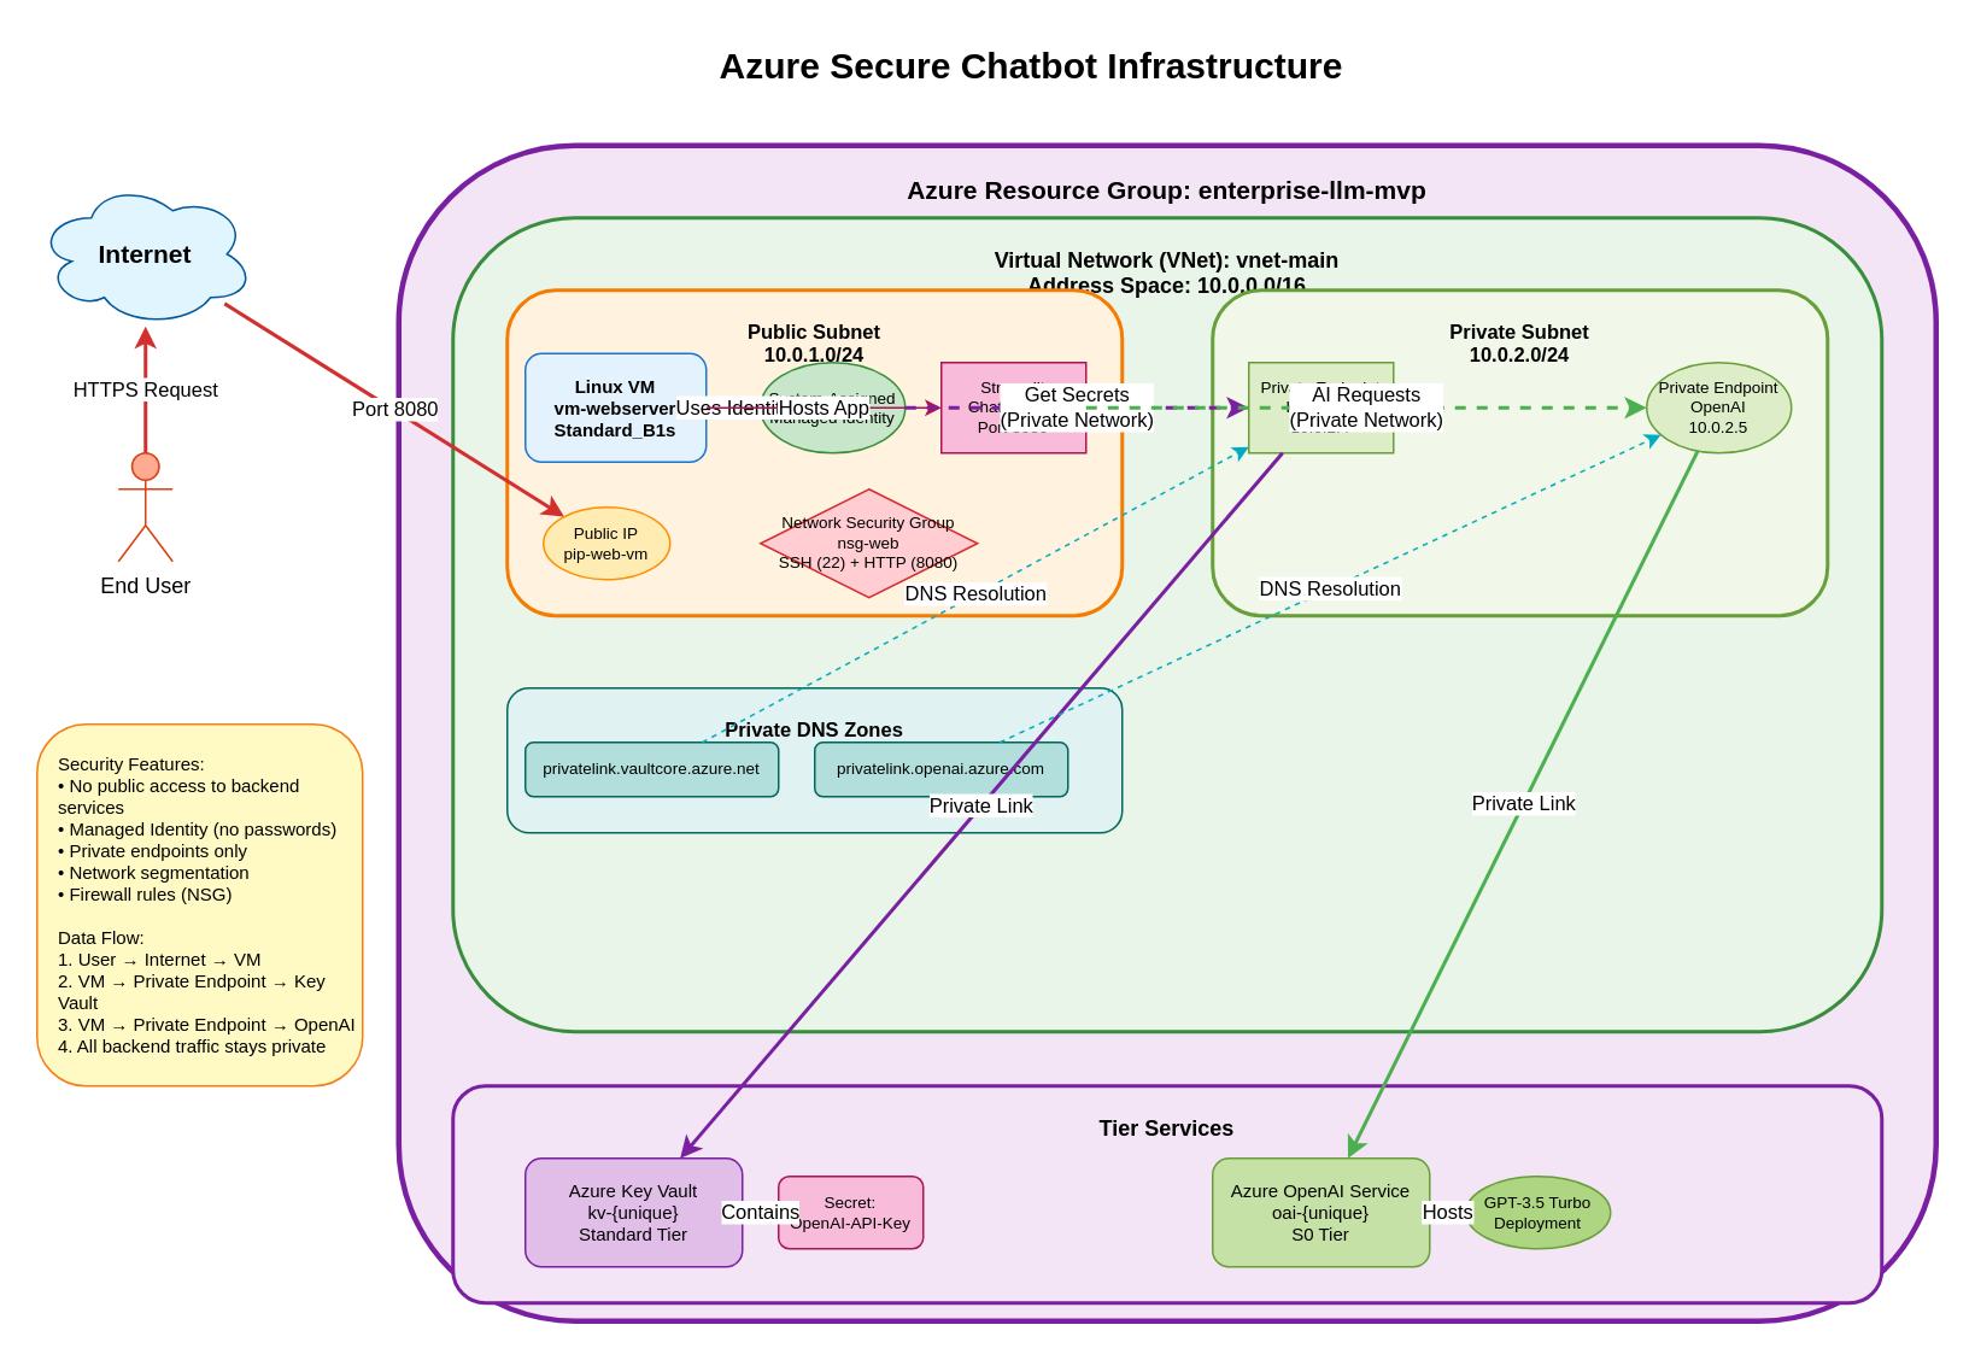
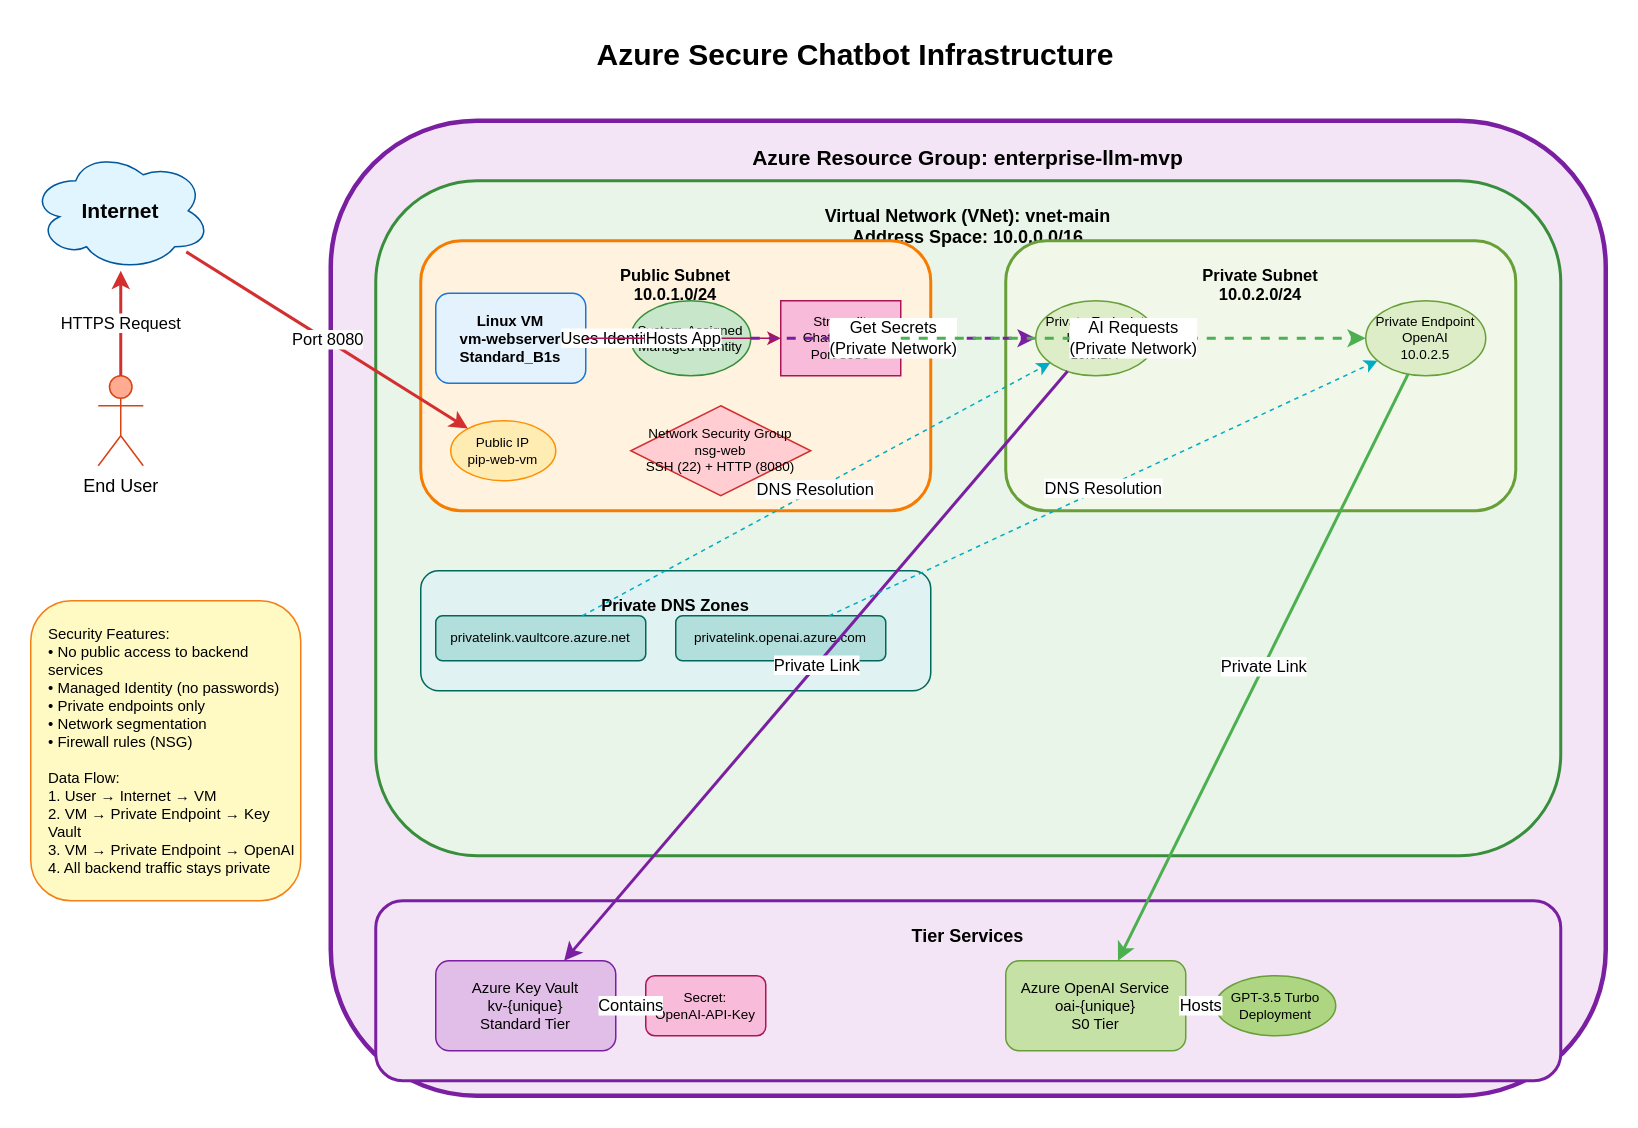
  <mxCell id="0" />
  <mxCell id="1" parent="0" />
  <mxCell id="2" value="Azure Secure Chatbot Infrastructure" style="text;html=1;strokeColor=none;fillColor=none;align=center;verticalAlign=middle;whiteSpace=wrap;rounded=0;fontSize=20;fontStyle=1;" vertex="1" parent="1"><mxGeometry x="370" y="20" width="400" height="30" as="geometry" /></mxCell>
  <mxCell id="3" value="Internet" style="ellipse;shape=cloud;whiteSpace=wrap;html=1;fillColor=#e1f5fe;strokeColor=#01579b;fontSize=14;fontStyle=1;" vertex="1" parent="1"><mxGeometry x="20" y="100" width="120" height="80" as="geometry" /></mxCell>
  <mxCell id="4" value="End User" style="shape=umlActor;verticalLabelPosition=bottom;verticalAlign=top;html=1;outlineConnect=0;fillColor=#ffab91;strokeColor=#d84315;" vertex="1" parent="1"><mxGeometry x="65" y="250" width="30" height="60" as="geometry" /></mxCell>
  <mxCell id="5" value="Azure Resource Group: enterprise-llm-mvp" style="rounded=1;whiteSpace=wrap;html=1;fillColor=#f3e5f5;strokeColor=#7b1fa2;strokeWidth=3;fontSize=14;fontStyle=1;verticalAlign=top;spacingTop=10;" vertex="1" parent="1"><mxGeometry x="220" y="80" width="850" height="650" as="geometry" /></mxCell>
  <mxCell id="6" value="Virtual Network (VNet): vnet-main&#10;Address Space: 10.0.0.0/16" style="rounded=1;whiteSpace=wrap;html=1;fillColor=#e8f5e8;strokeColor=#388e3c;strokeWidth=2;fontSize=12;fontStyle=1;verticalAlign=top;spacingTop=10;" vertex="1" parent="1"><mxGeometry x="250" y="120" width="790" height="450" as="geometry" /></mxCell>
  <mxCell id="7" value="Public Subnet&#10;10.0.1.0/24" style="rounded=1;whiteSpace=wrap;html=1;fillColor=#fff3e0;strokeColor=#f57c00;strokeWidth=2;fontSize=11;fontStyle=1;verticalAlign=top;spacingTop=10;" vertex="1" parent="1"><mxGeometry x="280" y="160" width="340" height="180" as="geometry" /></mxCell>
  <mxCell id="8" value="Private Subnet&#10;10.0.2.0/24" style="rounded=1;whiteSpace=wrap;html=1;fillColor=#f1f8e9;strokeColor=#689f38;strokeWidth=2;fontSize=11;fontStyle=1;verticalAlign=top;spacingTop=10;" vertex="1" parent="1"><mxGeometry x="670" y="160" width="340" height="180" as="geometry" /></mxCell>
  <mxCell id="9" value="Linux VM&#10;vm-webserver&#10;Standard_B1s" style="rounded=1;whiteSpace=wrap;html=1;fillColor=#e3f2fd;strokeColor=#1976d2;fontSize=10;fontStyle=1;" vertex="1" parent="1"><mxGeometry x="290" y="195" width="100" height="60" as="geometry" /></mxCell>
  <mxCell id="10" value="System-Assigned&#10;Managed Identity" style="ellipse;whiteSpace=wrap;html=1;fillColor=#c8e6c9;strokeColor=#388e3c;fontSize=9;" vertex="1" parent="1"><mxGeometry x="420" y="200" width="80" height="50" as="geometry" /></mxCell>
  <mxCell id="11" value="Streamlit&#10;Chatbot App&#10;Port 8080" style="hexagon;whiteSpace=wrap;html=1;fillColor=#f8bbd9;strokeColor=#ad1457;fontSize=9;" vertex="1" parent="1"><mxGeometry x="520" y="200" width="80" height="50" as="geometry" /></mxCell>
  <mxCell id="12" value="Public IP&#10;pip-web-vm" style="ellipse;whiteSpace=wrap;html=1;fillColor=#ffecb3;strokeColor=#ff8f00;fontSize=9;" vertex="1" parent="1"><mxGeometry x="300" y="280" width="70" height="40" as="geometry" /></mxCell>
  <mxCell id="13" value="Network Security Group&#10;nsg-web&#10;SSH (22) + HTTP (8080)" style="rhombus;whiteSpace=wrap;html=1;fillColor=#ffcdd2;strokeColor=#d32f2f;fontSize=9;" vertex="1" parent="1"><mxGeometry x="420" y="270" width="120" height="60" as="geometry" /></mxCell>
- <mxCell id="14" value="Private Endpoint&#10;Key Vault&#10;10.0.2.4" style="whiteSpace=wrap;html=1;fillColor=#dcedc8;strokeColor=#689f38;fontSize=9;rounded=0;" vertex="1" parent="1"><mxGeometry x="690" y="200" width="80" height="50" as="geometry" /></mxCell>
+ <mxCell id="14" value="Private Endpoint&#10;Key Vault&#10;10.0.2.4" style="ellipse;whiteSpace=wrap;html=1;fillColor=#dcedc8;strokeColor=#689f38;fontSize=9;" vertex="1" parent="1"><mxGeometry x="690" y="200" width="80" height="50" as="geometry" /></mxCell>
  <mxCell id="15" value="Private Endpoint&#10;OpenAI&#10;10.0.2.5" style="ellipse;whiteSpace=wrap;html=1;fillColor=#dcedc8;strokeColor=#689f38;fontSize=9;" vertex="1" parent="1"><mxGeometry x="910" y="200" width="80" height="50" as="geometry" /></mxCell>
  <mxCell id="16" value="Private DNS Zones" style="rounded=1;whiteSpace=wrap;html=1;fillColor=#e0f2f1;strokeColor=#00695c;fontSize=11;fontStyle=1;verticalAlign=top;spacingTop=10;" vertex="1" parent="1"><mxGeometry x="280" y="380" width="340" height="80" as="geometry" /></mxCell>
  <mxCell id="17" value="privatelink.vaultcore.azure.net" style="rounded=1;whiteSpace=wrap;html=1;fillColor=#b2dfdb;strokeColor=#00695c;fontSize=9;" vertex="1" parent="1"><mxGeometry x="290" y="410" width="140" height="30" as="geometry" /></mxCell>
  <mxCell id="18" value="privatelink.openai.azure.com" style="rounded=1;whiteSpace=wrap;html=1;fillColor=#b2dfdb;strokeColor=#00695c;fontSize=9;" vertex="1" parent="1"><mxGeometry x="450" y="410" width="140" height="30" as="geometry" /></mxCell>
  <mxCell id="19" value="Tier Services" style="rounded=1;whiteSpace=wrap;html=1;fillColor=#f3e5f5;strokeColor=#7b1fa2;strokeWidth=2;fontSize=12;fontStyle=1;verticalAlign=top;spacingTop=10;" vertex="1" parent="1"><mxGeometry x="250" y="600" width="790" height="120" as="geometry" /></mxCell>
  <mxCell id="20" value="Azure Key Vault&#10;kv-{unique}&#10;Standard Tier" style="rounded=1;whiteSpace=wrap;html=1;fillColor=#e1bee7;strokeColor=#7b1fa2;fontSize=10;" vertex="1" parent="1"><mxGeometry x="290" y="640" width="120" height="60" as="geometry" /></mxCell>
  <mxCell id="21" value="Secret:&#10;OpenAI-API-Key" style="rounded=1;whiteSpace=wrap;html=1;fillColor=#f8bbd9;strokeColor=#ad1457;fontSize=9;" vertex="1" parent="1"><mxGeometry x="430" y="650" width="80" height="40" as="geometry" /></mxCell>
  <mxCell id="22" value="Azure OpenAI Service&#10;oai-{unique}&#10;S0 Tier" style="rounded=1;whiteSpace=wrap;html=1;fillColor=#c5e1a5;strokeColor=#689f38;fontSize=10;" vertex="1" parent="1"><mxGeometry x="670" y="640" width="120" height="60" as="geometry" /></mxCell>
  <mxCell id="23" value="GPT-3.5 Turbo&#10;Deployment" style="ellipse;whiteSpace=wrap;html=1;fillColor=#aed581;strokeColor=#689f38;fontSize=9;" vertex="1" parent="1"><mxGeometry x="810" y="650" width="80" height="40" as="geometry" /></mxCell>
  <mxCell id="24" value="HTTPS Request" style="endArrow=classic;html=1;rounded=0;strokeColor=#d32f2f;strokeWidth=2;" edge="1" parent="1" source="4" target="3"><mxGeometry width="50" height="50" relative="1" as="geometry"><mxPoint x="370" y="400" as="sourcePoint" /><mxPoint x="420" y="350" as="targetPoint" /></mxGeometry></mxCell>
  <mxCell id="25" value="Port 8080" style="endArrow=classic;html=1;rounded=0;strokeColor=#d32f2f;strokeWidth=2;" edge="1" parent="1" source="3" target="12"><mxGeometry width="50" height="50" relative="1" as="geometry"><mxPoint x="370" y="400" as="sourcePoint" /><mxPoint x="420" y="350" as="targetPoint" /></mxGeometry></mxCell>
  <mxCell id="26" value="Uses Identity" style="endArrow=classic;html=1;rounded=0;strokeColor=#388e3c;" edge="1" parent="1" source="9" target="10"><mxGeometry width="50" height="50" relative="1" as="geometry"><mxPoint x="370" y="400" as="sourcePoint" /><mxPoint x="420" y="350" as="targetPoint" /></mxGeometry></mxCell>
  <mxCell id="27" value="Hosts App" style="endArrow=classic;html=1;rounded=0;strokeColor=#ad1457;" edge="1" parent="1" source="9" target="11"><mxGeometry width="50" height="50" relative="1" as="geometry"><mxPoint x="370" y="400" as="sourcePoint" /><mxPoint x="420" y="350" as="targetPoint" /></mxGeometry></mxCell>
  <mxCell id="28" value="Get Secrets&#10;(Private Network)" style="endArrow=classic;html=1;rounded=0;strokeColor=#7b1fa2;strokeWidth=2;dashed=1;" edge="1" parent="1" source="10" target="14"><mxGeometry width="50" height="50" relative="1" as="geometry"><mxPoint x="370" y="400" as="sourcePoint" /><mxPoint x="420" y="350" as="targetPoint" /></mxGeometry></mxCell>
  <mxCell id="29" value="AI Requests&#10;(Private Network)" style="endArrow=classic;html=1;rounded=0;strokeColor=#4caf50;strokeWidth=2;dashed=1;" edge="1" parent="1" source="11" target="15"><mxGeometry width="50" height="50" relative="1" as="geometry"><mxPoint x="370" y="400" as="sourcePoint" /><mxPoint x="420" y="350" as="targetPoint" /></mxGeometry></mxCell>
  <mxCell id="30" value="Private Link" style="endArrow=classic;html=1;rounded=0;strokeColor=#7b1fa2;strokeWidth=2;" edge="1" parent="1" source="14" target="20"><mxGeometry width="50" height="50" relative="1" as="geometry"><mxPoint x="370" y="400" as="sourcePoint" /><mxPoint x="420" y="350" as="targetPoint" /></mxGeometry></mxCell>
  <mxCell id="31" value="Private Link" style="endArrow=classic;html=1;rounded=0;strokeColor=#4caf50;strokeWidth=2;" edge="1" parent="1" source="15" target="22"><mxGeometry width="50" height="50" relative="1" as="geometry"><mxPoint x="370" y="400" as="sourcePoint" /><mxPoint x="420" y="350" as="targetPoint" /></mxGeometry></mxCell>
  <mxCell id="32" value="DNS Resolution" style="endArrow=classic;html=1;rounded=0;strokeColor=#00acc1;dashed=1;" edge="1" parent="1" source="17" target="14"><mxGeometry width="50" height="50" relative="1" as="geometry"><mxPoint x="370" y="400" as="sourcePoint" /><mxPoint x="420" y="350" as="targetPoint" /></mxGeometry></mxCell>
  <mxCell id="33" value="DNS Resolution" style="endArrow=classic;html=1;rounded=0;strokeColor=#00acc1;dashed=1;" edge="1" parent="1" source="18" target="15"><mxGeometry width="50" height="50" relative="1" as="geometry"><mxPoint x="370" y="400" as="sourcePoint" /><mxPoint x="420" y="350" as="targetPoint" /></mxGeometry></mxCell>
  <mxCell id="34" value="Contains" style="endArrow=classic;html=1;rounded=0;strokeColor=#7b1fa2;" edge="1" parent="1" source="20" target="21"><mxGeometry width="50" height="50" relative="1" as="geometry"><mxPoint x="370" y="400" as="sourcePoint" /><mxPoint x="420" y="350" as="targetPoint" /></mxGeometry></mxCell>
  <mxCell id="35" value="Hosts" style="endArrow=classic;html=1;rounded=0;strokeColor=#689f38;" edge="1" parent="1" source="22" target="23"><mxGeometry width="50" height="50" relative="1" as="geometry"><mxPoint x="370" y="400" as="sourcePoint" /><mxPoint x="420" y="350" as="targetPoint" /></mxGeometry></mxCell>
  <mxCell id="36" value="Security Features:&#10;• No public access to backend services&#10;• Managed Identity (no passwords)&#10;• Private endpoints only&#10;• Network segmentation&#10;• Firewall rules (NSG)&#10;&#10;Data Flow:&#10;1. User → Internet → VM&#10;2. VM → Private Endpoint → Key Vault&#10;3. VM → Private Endpoint → OpenAI&#10;4. All backend traffic stays private" style="rounded=1;whiteSpace=wrap;html=1;fillColor=#fff9c4;strokeColor=#f57f17;fontSize=10;align=left;verticalAlign=top;spacingTop=10;spacingLeft=10;" vertex="1" parent="1"><mxGeometry x="20" y="400" width="180" height="200" as="geometry" /></mxCell>
